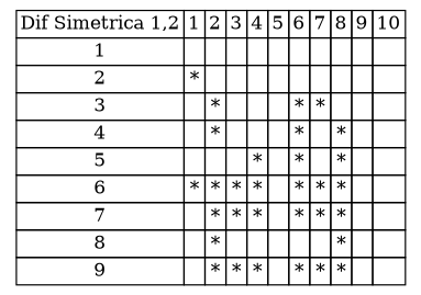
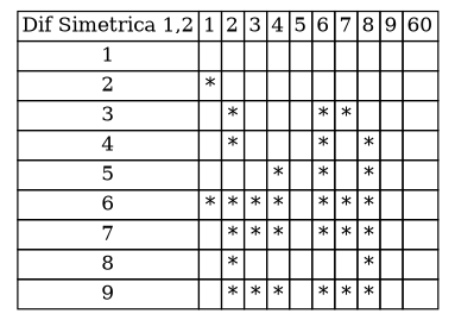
  digraph {
-   n1 [label=<                     <table border="0" cellborder="1" cellspacing="0">                     <tr> 	<td>Dif Simetrica 1,2</td> 	<td>1</td> 	<td>2</td> 	<td>3</td> 	<td>4</td> 	<td>5</td> 	<td>6</td> 	<td>7</td> 	<td>8</td> 	<td>9</td> 	<td>10</td> </tr> <tr> 	<td>1</td> 	<td> </td> 	<td> </td> 	<td> </td> 	<td> </td> 	<td> </td> 	<td> </td> 	<td> </td> 	<td> </td> 	<td> </td> 	<td> </td> </tr> <tr> 	<td>2</td> 	<td>*</td> 	<td> </td> 	<td> </td> 	<td> </td> 	<td> </td> 	<td> </td> 	<td> </td> 	<td> </td> 	<td> </td> 	<td> </td> </tr> <tr> 	<td>3</td> 	<td> </td> 	<td>*</td> 	<td> </td> 	<td> </td> 	<td> </td> 	<td>*</td> 	<td>*</td> 	<td> </td> 	<td> </td> 	<td> </td> </tr> <tr> 	<td>4</td> 	<td> </td> 	<td>*</td> 	<td> </td> 	<td> </td> 	<td> </td> 	<td>*</td> 	<td> </td> 	<td>*</td> 	<td> </td> 	<td> </td> </tr> <tr> 	<td>5</td> 	<td> </td> 	<td> </td> 	<td> </td> 	<td>*</td> 	<td> </td> 	<td>*</td> 	<td> </td> 	<td>*</td> 	<td> </td> 	<td> </td> </tr> <tr> 	<td>6</td> 	<td>*</td> 	<td>*</td> 	<td>*</td> 	<td>*</td> 	<td> </td> 	<td>*</td> 	<td>*</td> 	<td>*</td> 	<td> </td> 	<td> </td> </tr> <tr> 	<td>7</td> 	<td> </td> 	<td>*</td> 	<td>*</td> 	<td>*</td> 	<td> </td> 	<td>*</td> 	<td>*</td> 	<td>*</td> 	<td> </td> 	<td> </td> </tr> <tr> 	<td>8</td> 	<td> </td> 	<td>*</td> 	<td> </td> 	<td> </td> 	<td> </td> 	<td> </td> 	<td> </td> 	<td>*</td> 	<td> </td> 	<td> </td> </tr> <tr> 	<td>9</td> 	<td> </td> 	<td>*</td> 	<td>*</td> 	<td>*</td> 	<td> </td> 	<td>*</td> 	<td>*</td> 	<td>*</td> 	<td> </td> 	<td> </td> </tr>                      </table>> shape=plaintext]
+   n1 [label=<                     <table border="0" cellborder="1" cellspacing="0">                     <tr> 	<td>Dif Simetrica 1,2</td> 	<td>1</td> 	<td>2</td> 	<td>3</td> 	<td>4</td> 	<td>5</td> 	<td>6</td> 	<td>7</td> 	<td>8</td> 	<td>9</td> 	<td>60</td> </tr> <tr> 	<td>1</td> 	<td> </td> 	<td> </td> 	<td> </td> 	<td> </td> 	<td> </td> 	<td> </td> 	<td> </td> 	<td> </td> 	<td> </td> 	<td> </td> </tr> <tr> 	<td>2</td> 	<td>*</td> 	<td> </td> 	<td> </td> 	<td> </td> 	<td> </td> 	<td> </td> 	<td> </td> 	<td> </td> 	<td> </td> 	<td> </td> </tr> <tr> 	<td>3</td> 	<td> </td> 	<td>*</td> 	<td> </td> 	<td> </td> 	<td> </td> 	<td>*</td> 	<td>*</td> 	<td> </td> 	<td> </td> 	<td> </td> </tr> <tr> 	<td>4</td> 	<td> </td> 	<td>*</td> 	<td> </td> 	<td> </td> 	<td> </td> 	<td>*</td> 	<td> </td> 	<td>*</td> 	<td> </td> 	<td> </td> </tr> <tr> 	<td>5</td> 	<td> </td> 	<td> </td> 	<td> </td> 	<td>*</td> 	<td> </td> 	<td>*</td> 	<td> </td> 	<td>*</td> 	<td> </td> 	<td> </td> </tr> <tr> 	<td>6</td> 	<td>*</td> 	<td>*</td> 	<td>*</td> 	<td>*</td> 	<td> </td> 	<td>*</td> 	<td>*</td> 	<td>*</td> 	<td> </td> 	<td> </td> </tr> <tr> 	<td>7</td> 	<td> </td> 	<td>*</td> 	<td>*</td> 	<td>*</td> 	<td> </td> 	<td>*</td> 	<td>*</td> 	<td>*</td> 	<td> </td> 	<td> </td> </tr> <tr> 	<td>8</td> 	<td> </td> 	<td>*</td> 	<td> </td> 	<td> </td> 	<td> </td> 	<td> </td> 	<td> </td> 	<td>*</td> 	<td> </td> 	<td> </td> </tr> <tr> 	<td>9</td> 	<td> </td> 	<td>*</td> 	<td>*</td> 	<td>*</td> 	<td> </td> 	<td>*</td> 	<td>*</td> 	<td>*</td> 	<td> </td> 	<td> </td> </tr>                      </table>> shape=plaintext]
  }
